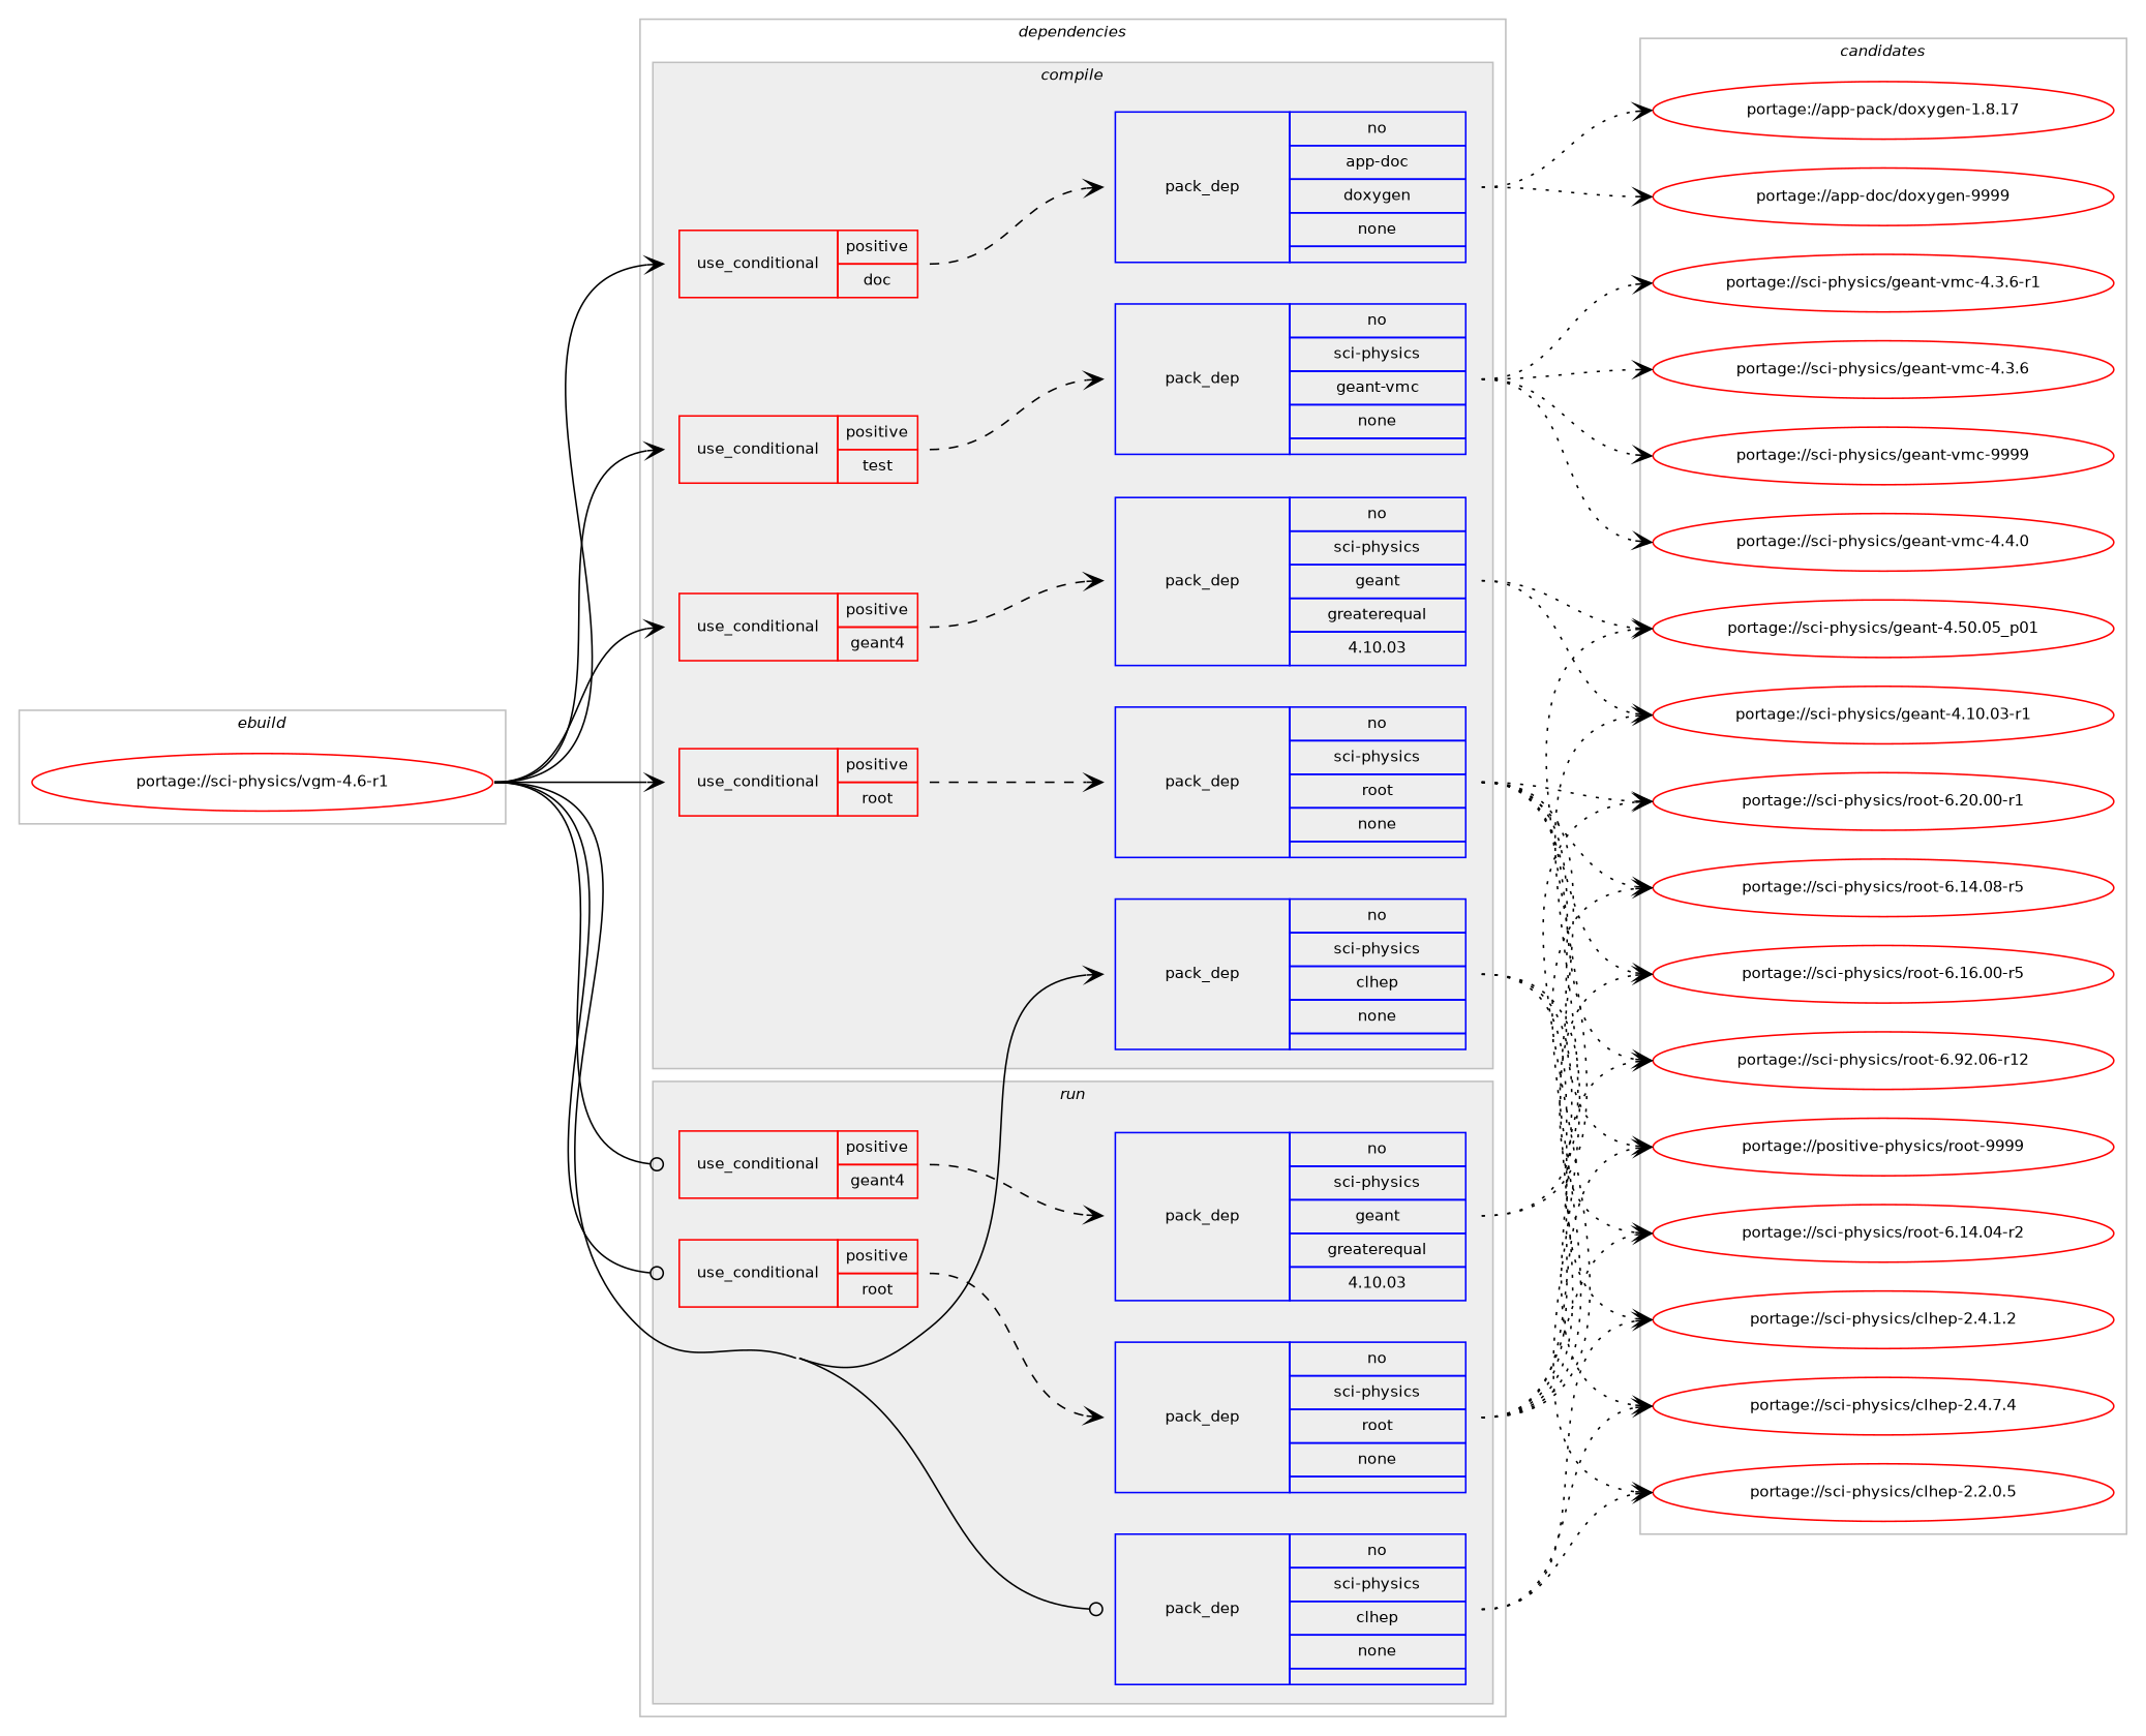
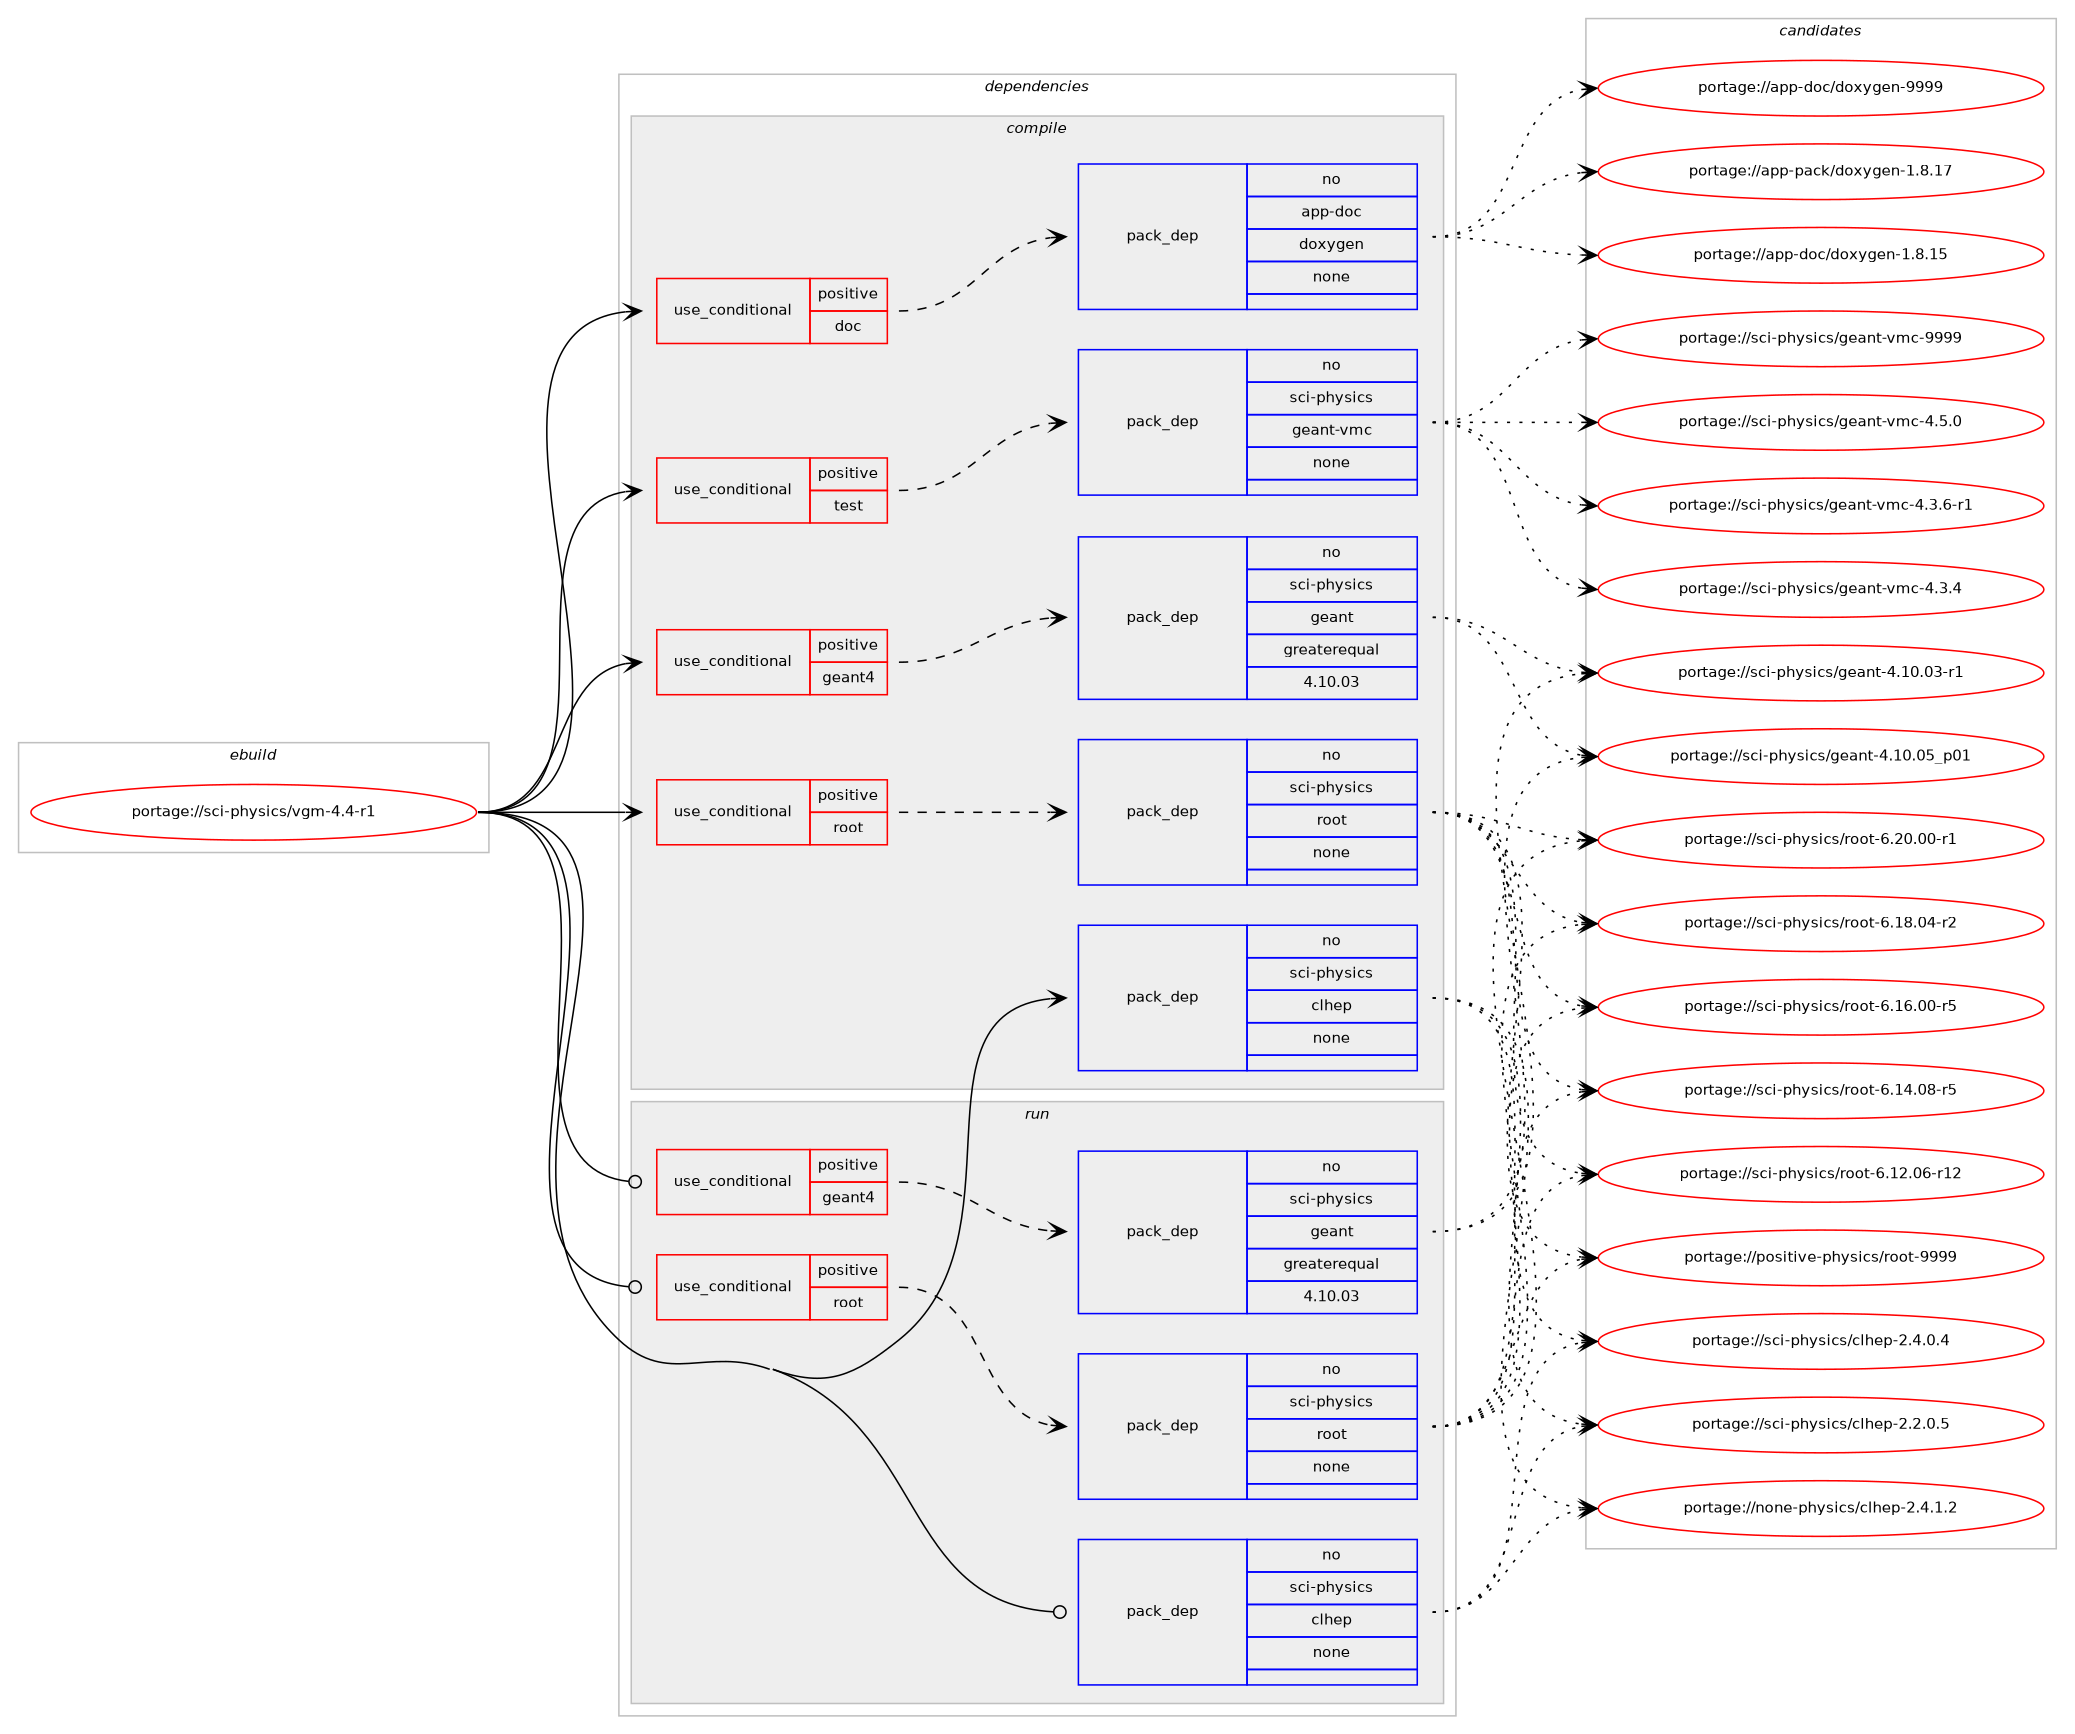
  digraph {
    compound=true
    concentrate=true
    fontname=Helvetica
    fontsize=10
    newrank=true
    rankdir=LR
    ranksep=1.5
    node [color=red fontname=Helvetica fontsize=10]
    edge [arrowhead=vee headport=w style=dotted tailport=e weight=100]
-   n1 [label="portage://sci-physics/vgm-4.6-r1" width=4]
+   n1 [label="portage://sci-physics/vgm-4.4-r1" width=4]
    n2 [color=blue label=<<TABLE BORDER="0" CELLBORDER="1" CELLSPACING="0" CELLPADDING="4" WIDTH="220"><TR><TD ROWSPAN="6" CELLPADDING="30">pack_dep</TD></TR><TR><TD WIDTH="110">no</TD></TR><TR><TD>app-doc</TD></TR><TR><TD>doxygen</TD></TR><TR><TD>none</TD></TR><TR><TD></TD></TR></TABLE>> shape=none]
    n3 [label=<<TABLE BORDER="0" CELLBORDER="1" CELLSPACING="0" CELLPADDING="4"><TR><TD ROWSPAN="3" CELLPADDING="10">use_conditional</TD></TR><TR><TD>positive</TD></TR><TR><TD>doc</TD></TR></TABLE>> shape=none]
    n4 [color=blue label=<<TABLE BORDER="0" CELLBORDER="1" CELLSPACING="0" CELLPADDING="4" WIDTH="220"><TR><TD ROWSPAN="6" CELLPADDING="30">pack_dep</TD></TR><TR><TD WIDTH="110">no</TD></TR><TR><TD>sci-physics</TD></TR><TR><TD>geant</TD></TR><TR><TD>greaterequal</TD></TR><TR><TD>4.10.03</TD></TR></TABLE>> shape=none]
    n5 [label=<<TABLE BORDER="0" CELLBORDER="1" CELLSPACING="0" CELLPADDING="4"><TR><TD ROWSPAN="3" CELLPADDING="10">use_conditional</TD></TR><TR><TD>positive</TD></TR><TR><TD>geant4</TD></TR></TABLE>> shape=none]
    n6 [color=blue label=<<TABLE BORDER="0" CELLBORDER="1" CELLSPACING="0" CELLPADDING="4" WIDTH="220"><TR><TD ROWSPAN="6" CELLPADDING="30">pack_dep</TD></TR><TR><TD WIDTH="110">no</TD></TR><TR><TD>sci-physics</TD></TR><TR><TD>root</TD></TR><TR><TD>none</TD></TR><TR><TD></TD></TR></TABLE>> shape=none]
    n7 [label=<<TABLE BORDER="0" CELLBORDER="1" CELLSPACING="0" CELLPADDING="4"><TR><TD ROWSPAN="3" CELLPADDING="10">use_conditional</TD></TR><TR><TD>positive</TD></TR><TR><TD>root</TD></TR></TABLE>> shape=none]
    n8 [color=blue label=<<TABLE BORDER="0" CELLBORDER="1" CELLSPACING="0" CELLPADDING="4" WIDTH="220"><TR><TD ROWSPAN="6" CELLPADDING="30">pack_dep</TD></TR><TR><TD WIDTH="110">no</TD></TR><TR><TD>sci-physics</TD></TR><TR><TD>geant-vmc</TD></TR><TR><TD>none</TD></TR><TR><TD></TD></TR></TABLE>> shape=none]
    n9 [label=<<TABLE BORDER="0" CELLBORDER="1" CELLSPACING="0" CELLPADDING="4"><TR><TD ROWSPAN="3" CELLPADDING="10">use_conditional</TD></TR><TR><TD>positive</TD></TR><TR><TD>test</TD></TR></TABLE>> shape=none]
    n10 [color=blue label=<<TABLE BORDER="0" CELLBORDER="1" CELLSPACING="0" CELLPADDING="4" WIDTH="220"><TR><TD ROWSPAN="6" CELLPADDING="30">pack_dep</TD></TR><TR><TD WIDTH="110">no</TD></TR><TR><TD>sci-physics</TD></TR><TR><TD>clhep</TD></TR><TR><TD>none</TD></TR><TR><TD></TD></TR></TABLE>> shape=none]
    n11 [color=blue label=<<TABLE BORDER="0" CELLBORDER="1" CELLSPACING="0" CELLPADDING="4" WIDTH="220"><TR><TD ROWSPAN="6" CELLPADDING="30">pack_dep</TD></TR><TR><TD WIDTH="110">no</TD></TR><TR><TD>sci-physics</TD></TR><TR><TD>geant</TD></TR><TR><TD>greaterequal</TD></TR><TR><TD>4.10.03</TD></TR></TABLE>> shape=none]
    n12 [label=<<TABLE BORDER="0" CELLBORDER="1" CELLSPACING="0" CELLPADDING="4"><TR><TD ROWSPAN="3" CELLPADDING="10">use_conditional</TD></TR><TR><TD>positive</TD></TR><TR><TD>geant4</TD></TR></TABLE>> shape=none]
    n13 [color=blue label=<<TABLE BORDER="0" CELLBORDER="1" CELLSPACING="0" CELLPADDING="4" WIDTH="220"><TR><TD ROWSPAN="6" CELLPADDING="30">pack_dep</TD></TR><TR><TD WIDTH="110">no</TD></TR><TR><TD>sci-physics</TD></TR><TR><TD>root</TD></TR><TR><TD>none</TD></TR><TR><TD></TD></TR></TABLE>> shape=none]
    n14 [label=<<TABLE BORDER="0" CELLBORDER="1" CELLSPACING="0" CELLPADDING="4"><TR><TD ROWSPAN="3" CELLPADDING="10">use_conditional</TD></TR><TR><TD>positive</TD></TR><TR><TD>root</TD></TR></TABLE>> shape=none]
    n15 [color=blue label=<<TABLE BORDER="0" CELLBORDER="1" CELLSPACING="0" CELLPADDING="4" WIDTH="220"><TR><TD ROWSPAN="6" CELLPADDING="30">pack_dep</TD></TR><TR><TD WIDTH="110">no</TD></TR><TR><TD>sci-physics</TD></TR><TR><TD>clhep</TD></TR><TR><TD>none</TD></TR><TR><TD></TD></TR></TABLE>> shape=none]
    n16 [label="portage://app-doc/doxygen-9999" width=4]
    n17 [label="portage://app-pack/doxygen-1.8.17" width=4]
-   n19 [label="portage://sci-physics/geant-4.50.05_p01" width=4]
+   n18 [label="portage://app-doc/doxygen-1.8.15" width=4]
+   n19 [label="portage://sci-physics/geant-4.10.05_p01" width=4]
    n20 [label="portage://sci-physics/geant-4.10.03-r1" width=4]
    n21 [label="portage://positive-physics/root-9999" width=4]
    n22 [label="portage://sci-physics/root-6.20.00-r1" width=4]
-   n23 [label="portage://sci-physics/root-6.14.04-r2" width=4]
+   n23 [label="portage://sci-physics/root-6.18.04-r2" width=4]
    n24 [label="portage://sci-physics/root-6.16.00-r5" width=4]
    n25 [label="portage://sci-physics/root-6.14.08-r5" width=4]
-   n26 [label="portage://sci-physics/root-6.92.06-r12" width=4]
+   n26 [label="portage://sci-physics/root-6.12.06-r12" width=4]
    n27 [label="portage://sci-physics/geant-vmc-9999" width=4]
-   n28 [label="portage://sci-physics/geant-vmc-4.4.0" width=4]
+   n28 [label="portage://sci-physics/geant-vmc-4.5.0" width=4]
    n29 [label="portage://sci-physics/geant-vmc-4.3.6-r1" width=4]
-   n30 [label="portage://sci-physics/geant-vmc-4.3.6" width=4]
-   n31 [label="portage://sci-physics/clhep-2.4.1.2" width=4]
-   n32 [label="portage://sci-physics/clhep-2.4.7.4" width=4]
+   n30 [label="portage://sci-physics/geant-vmc-4.3.4" width=4]
+   n31 [label="portage://none-physics/clhep-2.4.1.2" width=4]
+   n32 [label="portage://sci-physics/clhep-2.4.0.4" width=4]
    n33 [label="portage://sci-physics/clhep-2.2.0.5" width=4]
    subgraph cluster_1 {
      color=gray
      label=<<i>ebuild</i>>
      rank=same
      n1
    }
    subgraph cluster_2 {
      color=gray
      label=<<i>dependencies</i>>
      subgraph cluster_3 {
        color=gray
        fillcolor="#eeeeee"
        label=<<i>compile</i>>
        style=filled
        subgraph sub_4 {
          color=gray
          fillcolor="#eeeeee"
          label=<<i>compile</i>>
          style=filled
          n3
          subgraph sub_5 {
            color=gray
            fillcolor="#eeeeee"
            label=<<i>compile</i>>
            style=filled
            n2
          }
        }
        subgraph sub_6 {
          color=gray
          fillcolor="#eeeeee"
          label=<<i>compile</i>>
          style=filled
          n5
          subgraph sub_7 {
            color=gray
            fillcolor="#eeeeee"
            label=<<i>compile</i>>
            style=filled
            n4
          }
        }
        subgraph sub_8 {
          color=gray
          fillcolor="#eeeeee"
          label=<<i>compile</i>>
          style=filled
          n7
          subgraph sub_9 {
            color=gray
            fillcolor="#eeeeee"
            label=<<i>compile</i>>
            style=filled
            n6
          }
        }
        subgraph sub_10 {
          color=gray
          fillcolor="#eeeeee"
          label=<<i>compile</i>>
          style=filled
          n9
          subgraph sub_11 {
            color=gray
            fillcolor="#eeeeee"
            label=<<i>compile</i>>
            style=filled
            n8
          }
        }
        subgraph sub_12 {
          color=gray
          fillcolor="#eeeeee"
          label=<<i>compile</i>>
          style=filled
          n10
        }
      }
      subgraph cluster_13 {
        color=gray
        fillcolor="#eeeeee"
        label=<<i>compile and run</i>>
        style=filled
      }
      subgraph cluster_14 {
        color=gray
        fillcolor="#eeeeee"
        label=<<i>run</i>>
        style=filled
        subgraph sub_15 {
          color=gray
          fillcolor="#eeeeee"
          label=<<i>run</i>>
          style=filled
          n12
          subgraph sub_16 {
            color=gray
            fillcolor="#eeeeee"
            label=<<i>run</i>>
            style=filled
            n11
          }
        }
        subgraph sub_17 {
          color=gray
          fillcolor="#eeeeee"
          label=<<i>run</i>>
          style=filled
          n14
          subgraph sub_18 {
            color=gray
            fillcolor="#eeeeee"
            label=<<i>run</i>>
            style=filled
            n13
          }
        }
        subgraph sub_19 {
          color=gray
          fillcolor="#eeeeee"
          label=<<i>run</i>>
          style=filled
          n15
        }
      }
    }
    subgraph cluster_20 {
      color=gray
      label=<<i>candidates</i>>
      rank=same
      subgraph sub_21 {
        color=black
        label=<<i>candidates</i>>
        nodesep=1
        rank=same
        n16
        n17
+       n18
      }
      subgraph sub_22 {
        color=black
        label=<<i>candidates</i>>
        nodesep=1
        rank=same
        n19
        n20
      }
      subgraph sub_23 {
        color=black
        label=<<i>candidates</i>>
        nodesep=1
        rank=same
        n21
        n22
        n23
        n24
        n25
        n26
      }
      subgraph sub_24 {
        color=black
        label=<<i>candidates</i>>
        nodesep=1
        rank=same
        n27
        n28
        n29
        n30
      }
      subgraph sub_25 {
        color=black
        label=<<i>candidates</i>>
        nodesep=1
        rank=same
        n31
        n32
        n33
      }
      subgraph sub_26 {
        color=black
        label=<<i>candidates</i>>
        nodesep=1
        rank=same
        n19
        n20
      }
      subgraph sub_27 {
        color=black
        label=<<i>candidates</i>>
        nodesep=1
        rank=same
        n21
        n22
        n23
        n24
        n25
        n26
      }
      subgraph sub_28 {
        color=black
        label=<<i>candidates</i>>
        nodesep=1
        rank=same
        n31
        n32
        n33
      }
    }
    n1 -> n3 [style=solid weight=20]
    n1 -> n5 [style=solid weight=20]
    n1 -> n7 [style=solid weight=20]
    n1 -> n9 [style=solid weight=20]
    n1 -> n10 [style=solid weight=20]
    n1 -> n12 [arrowhead=odot style=solid weight=20]
    n1 -> n14 [arrowhead=odot style=solid weight=20]
    n1 -> n15 [arrowhead=odot style=solid weight=20]
    n2 -> n16
    n2 -> n17
+   n2 -> n18
    n3 -> n2 [style=dashed weight=20]
    n4 -> n19
    n4 -> n20
    n5 -> n4 [style=dashed weight=20]
    n6 -> n21
    n6 -> n22
    n6 -> n23
    n6 -> n24
    n6 -> n25
    n6 -> n26
    n7 -> n6 [style=dashed weight=20]
    n8 -> n27
    n8 -> n28
    n8 -> n29
    n8 -> n30
    n9 -> n8 [style=dashed weight=20]
    n10 -> n31
    n10 -> n32
    n10 -> n33
    n11 -> n19
    n11 -> n20
    n12 -> n11 [style=dashed weight=20]
    n13 -> n21
    n13 -> n22
    n13 -> n23
    n13 -> n24
    n13 -> n25
    n13 -> n26
    n14 -> n13 [style=dashed weight=20]
    n15 -> n31
    n15 -> n32
    n15 -> n33
  }
